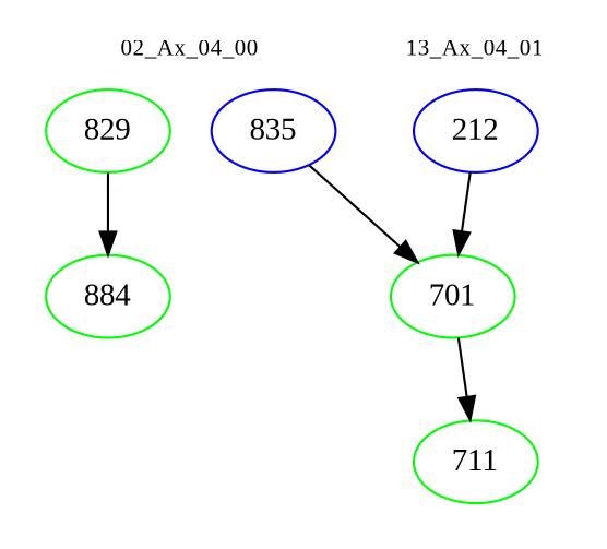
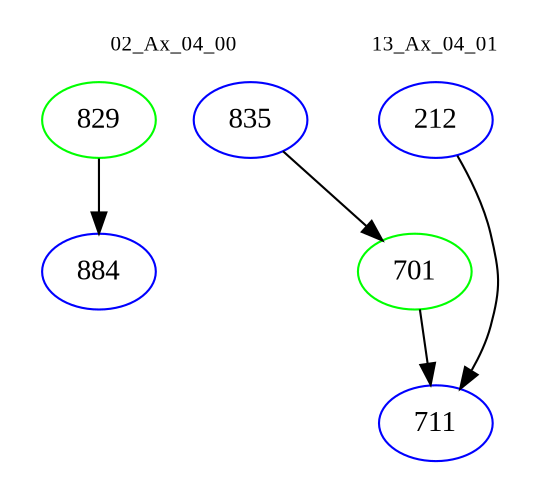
  digraph {
    fontname="Liberation Serif"
    node [color=blue fontname="Liberation Serif"]
    edge [color=black fontname="Liberation Serif"]
    n1 [label=835]
    n2 [color=green label=829]
-   n3 [color=green label=884]
+   n3 [label=884]
    n4 [label=212]
    n5 [color=green label=701]
-   n6 [color=green label=711]
+   n6 [label=711]
    subgraph cluster_1 {
      color=white
      fontsize=10
      label="02_Ax_04_00"
      n1
      n2
      n3
    }
    subgraph cluster_2 {
      color=white
      fontsize=10
      label="13_Ax_04_01"
      n4
      n5
      n6
    }
    n1 -> n5
    n2 -> n3
-   n4 -> n5
+   n4 -> n6
    n5 -> n6
  }
